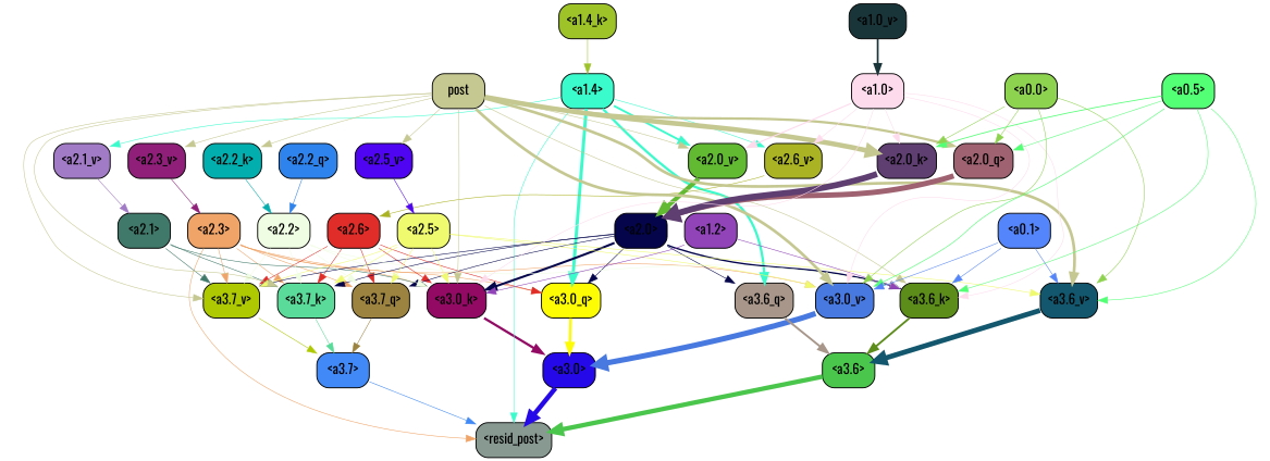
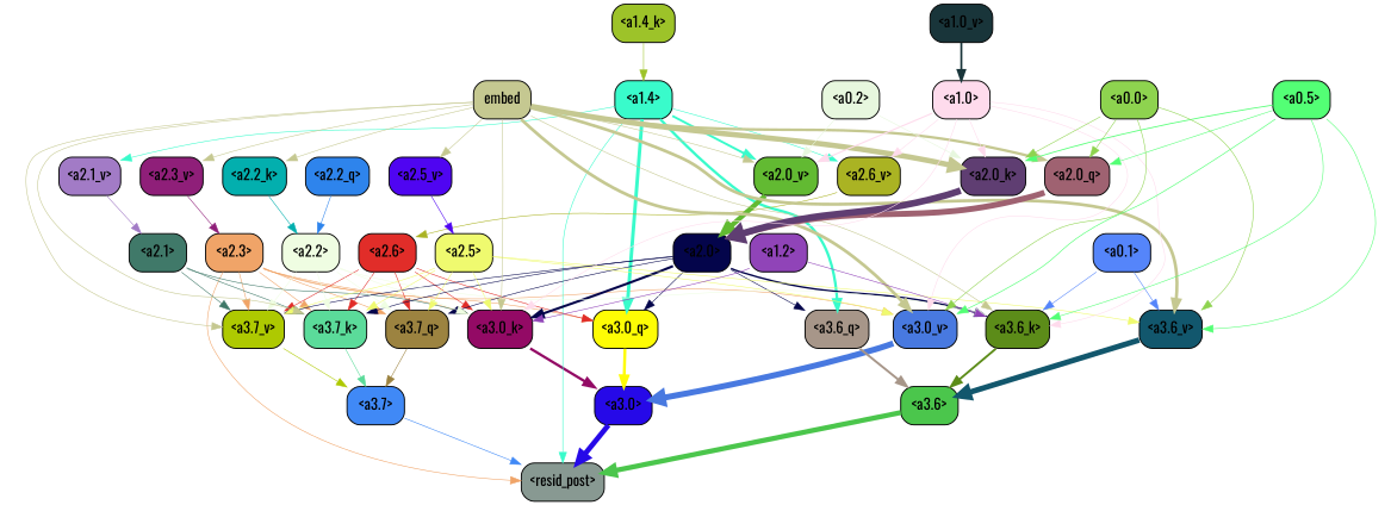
  strict digraph {
    fontname=Oswald
    splines=true
    node [color=black fontname=Oswald shape=box style="filled, rounded"]
    edge [color="#c5c891" fontname=Oswald penwidth=0.6]
    "<a3.7>" [fillcolor="#4089f6"]
    "<resid_post>" [fillcolor="#889992"]
    "<a3.6>" [fillcolor="#4bc64c"]
    "<a3.0>" [fillcolor="#2609e8"]
    "<a2.3>" [fillcolor="#f0a468"]
    "<a3.7_q>" [fillcolor="#9c8340"]
    "<a3.0_q>" [fillcolor="#fefc05"]
    "<a3.7_k>" [fillcolor="#5bdb9a"]
    "<a3.0_k>" [fillcolor="#930a65"]
    "<a3.7_v>" [fillcolor="#aec901"]
    "<a3.0_v>" [fillcolor="#4879e0"]
    "<a1.4>" [fillcolor="#39fbcb"]
    "<a3.6_q>" [fillcolor="#a79689"]
    "<a2.6_v>" [fillcolor="#aab323"]
    "<a2.1_v>" [fillcolor="#a27bc6"]
    "<a2.0_v>" [fillcolor="#62ba32"]
    "<a2.6>" [fillcolor="#e12d29"]
    "<a2.1>" [fillcolor="#407969"]
    "<a2.0>" [fillcolor="#04054b"]
    "<a3.6_k>" [fillcolor="#5c8c19"]
    "<a3.6_v>" [fillcolor="#12576d"]
    "<a2.5>" [fillcolor="#effa6f"]
    "<a2.2>" [fillcolor="#effde2"]
-   embed [fillcolor="#c5c891" label=post]
+   embed [fillcolor="#c5c891"]
    "<a2.0_q>" [fillcolor="#9f6271"]
    "<a2.2_k>" [fillcolor="#03afae"]
    "<a2.0_k>" [fillcolor="#5f3e72"]
    "<a2.5_v>" [fillcolor="#4f05f1"]
    "<a2.3_v>" [fillcolor="#8f1f79"]
    "<a1.2>" [fillcolor="#9044b8"]
    "<a1.0>" [fillcolor="#fedbec"]
    "<a0.5>" [fillcolor="#53ff75"]
    "<a0.1>" [fillcolor="#5585fa"]
    "<a0.0>" [fillcolor="#8ed34f"]
    "<a2.2_q>" [fillcolor="#2e84ec"]
+   "<a0.2>" [fillcolor="#e7f7de"]
    "<a1.4_k>" [fillcolor="#9dc329"]
    "<a1.0_v>" [fillcolor="#19353a"]
    "<a3.7>" -> "<resid_post>" [color="#4089f6"]
    "<a3.6>" -> "<resid_post>" [color="#4bc64c" penwidth=4.753257989883423]
    "<a3.0>" -> "<resid_post>" [color="#2609e8" penwidth=4.90053927898407]
    "<a2.3>" -> "<resid_post>" [color="#f0a468"]
    "<a2.3>" -> "<a3.7_q>" [color="#f0a468"]
    "<a2.3>" -> "<a3.0_q>" [color="#f0a468"]
    "<a2.3>" -> "<a3.7_k>" [color="#f0a468"]
    "<a2.3>" -> "<a3.0_k>" [color="#f0a468"]
    "<a2.3>" -> "<a3.7_v>" [color="#f0a468"]
    "<a2.3>" -> "<a3.0_v>" [color="#f0a468"]
    "<a3.7_q>" -> "<a3.7>" [color="#9c8340"]
    "<a3.0_q>" -> "<a3.0>" [color="#fefc05" penwidth=2.7421876192092896]
    "<a3.7_k>" -> "<a3.7>" [color="#5bdb9a"]
    "<a3.0_k>" -> "<a3.0>" [color="#930a65" penwidth=2.476402521133423]
    "<a3.7_v>" -> "<a3.7>" [color="#aec901"]
    "<a3.0_v>" -> "<a3.0>" [color="#4879e0" penwidth=5.652270674705505]
    "<a1.4>" -> "<resid_post>" [color="#39fbcb"]
    "<a1.4>" -> "<a3.0_q>" [color="#39fbcb" penwidth=3.2760138511657715]
    "<a1.4>" -> "<a3.6_q>" [color="#39fbcb" penwidth=2.5149343013763428]
    "<a1.4>" -> "<a2.6_v>" [color="#39fbcb"]
    "<a1.4>" -> "<a2.1_v>" [color="#39fbcb"]
    "<a1.4>" -> "<a2.0_v>" [color="#39fbcb" penwidth=2.0870713144540787]
    "<a3.6_q>" -> "<a3.6>" [color="#a79689" penwidth=2.091020345687866]
    "<a2.6_v>" -> "<a2.6>" [color="#aab323"]
    "<a2.1_v>" -> "<a2.1>" [color="#a27bc6"]
    "<a2.0_v>" -> "<a2.0>" [color="#62ba32" penwidth=4.611755967140198]
    "<a2.6>" -> "<a3.7_q>" [color="#e12d29"]
    "<a2.6>" -> "<a3.0_q>" [color="#e12d29"]
    "<a2.6>" -> "<a3.7_k>" [color="#e12d29"]
    "<a2.6>" -> "<a3.0_k>" [color="#e12d29"]
    "<a2.6>" -> "<a3.7_v>" [color="#e12d29"]
    "<a2.1>" -> "<a3.7_k>" [color="#407969"]
    "<a2.1>" -> "<a3.0_k>" [color="#407969"]
    "<a2.1>" -> "<a3.7_v>" [color="#407969"]
    "<a2.0>" -> "<a3.7_q>" [color="#04054b"]
    "<a2.0>" -> "<a3.0_q>" [color="#04054b"]
    "<a2.0>" -> "<a3.7_k>" [color="#04054b"]
    "<a2.0>" -> "<a3.0_k>" [color="#04054b" penwidth=2.2635570764541626]
    "<a2.0>" -> "<a3.7_v>" [color="#04054b"]
    "<a2.0>" -> "<a3.6_q>" [color="#04054b"]
    "<a2.0>" -> "<a3.6_k>" [color="#04054b" penwidth=1.5290023684501648]
    "<a3.6_k>" -> "<a3.6>" [color="#5c8c19" penwidth=2.048597991466522]
    "<a3.6_v>" -> "<a3.6>" [color="#12576d" penwidth=5.2550448179244995]
    "<a2.5>" -> "<a3.7_q>" [color="#effa6f"]
    "<a2.5>" -> "<a3.7_k>" [color="#effa6f"]
    "<a2.5>" -> "<a3.0_k>" [color="#effa6f"]
    "<a2.5>" -> "<a3.7_v>" [color="#effa6f"]
    "<a2.5>" -> "<a3.0_v>" [color="#effa6f"]
    "<a2.5>" -> "<a3.6_v>" [color="#effa6f"]
    "<a2.2>" -> "<a3.7_q>" [color="#effde2"]
    "<a2.2>" -> "<a3.7_k>" [color="#effde2"]
    "<a2.2>" -> "<a3.0_k>" [color="#effde2"]
    "<a2.2>" -> "<a3.7_v>" [color="#effde2"]
    "<a2.2>" -> "<a3.6_k>" [color="#effde2"]
    embed -> "<a3.7_k>"
    embed -> "<a3.0_k>"
    embed -> "<a3.7_v>"
    embed -> "<a3.0_v>" [penwidth=2.972973108291626]
    embed -> "<a2.0_v>"
    embed -> "<a3.6_k>"
    embed -> "<a3.6_v>" [penwidth=2.9556376338005066]
    embed -> "<a2.0_q>" [penwidth=2.522909115999937]
    embed -> "<a2.2_k>"
    embed -> "<a2.0_k>" [penwidth=5.094568967819214]
    embed -> "<a2.5_v>"
    embed -> "<a2.3_v>"
    "<a2.0_q>" -> "<a2.0>" [color="#9f6271" penwidth=5.557696580886841]
    "<a2.2_k>" -> "<a2.2>" [color="#03afae"]
    "<a2.0_k>" -> "<a2.0>" [color="#5f3e72" penwidth=6.320472955703735]
    "<a2.5_v>" -> "<a2.5>" [color="#4f05f1"]
    "<a2.3_v>" -> "<a2.3>" [color="#8f1f79"]
    "<a1.2>" -> "<a3.0_k>" [color="#9044b8"]
    "<a1.2>" -> "<a3.6_k>" [color="#9044b8"]
    "<a1.0>" -> "<a3.0_k>" [color="#fedbec"]
    "<a1.0>" -> "<a3.0_v>" [color="#fedbec"]
    "<a1.0>" -> "<a2.6_v>" [color="#fedbec"]
    "<a1.0>" -> "<a2.0_v>" [color="#fedbec" penwidth=1.2152502536773682]
    "<a1.0>" -> "<a3.6_k>" [color="#fedbec"]
    "<a1.0>" -> "<a2.0_k>" [color="#fedbec"]
    "<a0.5>" -> "<a3.0_v>" [color="#53ff75" penwidth=0.6790935099124908]
    "<a0.5>" -> "<a3.6_k>" [color="#53ff75"]
    "<a0.5>" -> "<a3.6_v>" [color="#53ff75"]
    "<a0.5>" -> "<a2.0_q>" [color="#53ff75"]
    "<a0.5>" -> "<a2.0_k>" [color="#53ff75" penwidth=0.8835153579711914]
-   "<a0.1>" -> "<a3.0_v>" [color="#5585fa"]
    "<a0.1>" -> "<a3.6_k>" [color="#5585fa"]
    "<a0.1>" -> "<a3.6_v>" [color="#5585fa"]
    "<a0.0>" -> "<a3.0_v>" [color="#8ed34f"]
    "<a0.0>" -> "<a3.6_v>" [color="#8ed34f"]
    "<a0.0>" -> "<a2.0_q>" [color="#8ed34f"]
    "<a0.0>" -> "<a2.0_k>" [color="#8ed34f"]
    "<a2.2_q>" -> "<a2.2>" [color="#2e84ec"]
+   "<a0.2>" -> "<a2.0_v>" [color="#e7f7de"]
+   "<a0.2>" -> "<a2.0_k>" [color="#e7f7de"]
    "<a1.4_k>" -> "<a1.4>" [color="#9dc329"]
    "<a1.0_v>" -> "<a1.0>" [color="#19353a" penwidth=1.8809151649475098]
  }
